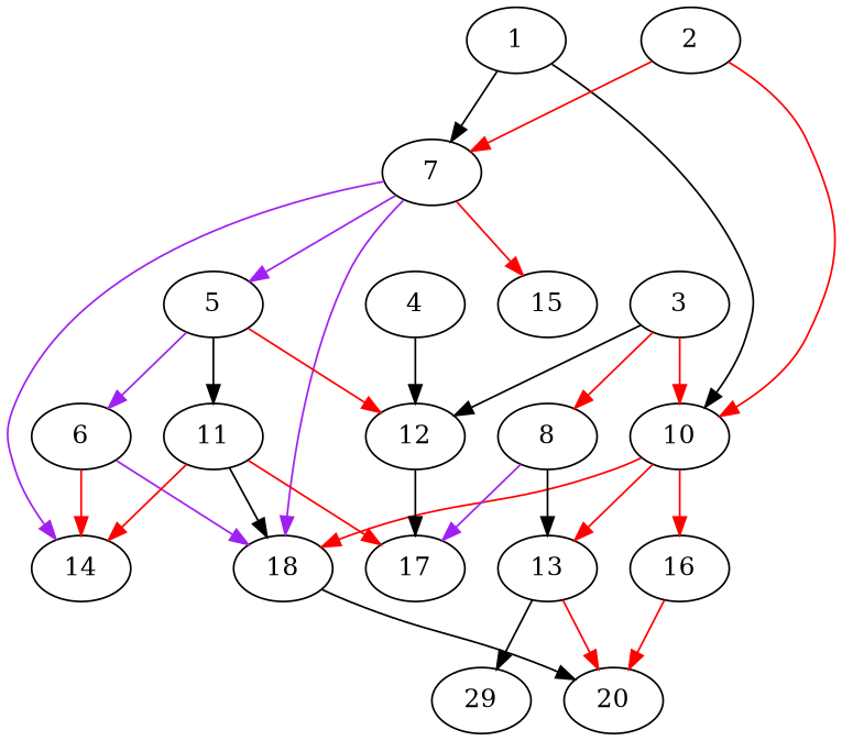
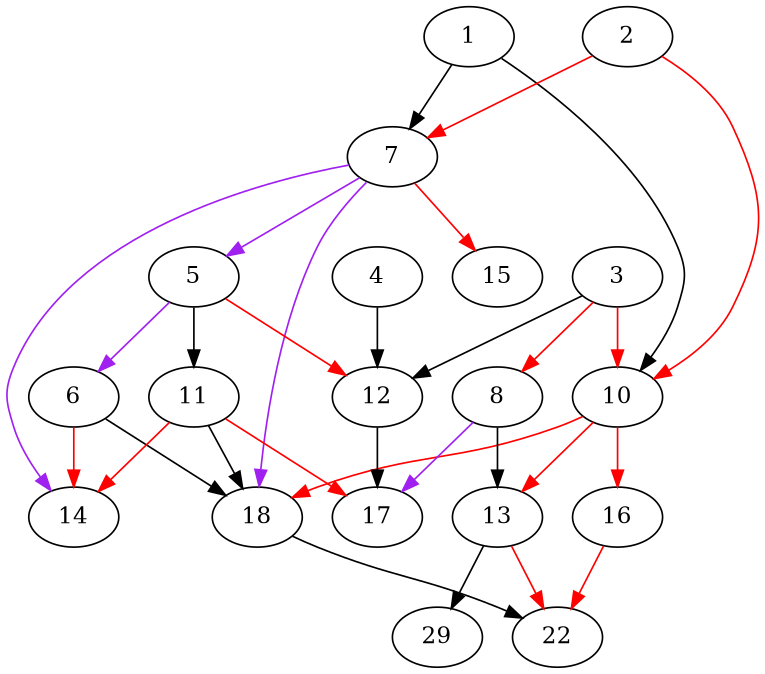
  digraph {
    node [alpha=0.10]
    edge [color=red]
    1 [alpha=0.13 expect_size=48610304]
    7 [expect_size=48627712]
    10 [alpha=0.15 expect_size=19478528]
    14 [alpha=0.07 expect_size=15306752]
    18 [alpha=0.05 expect_size=39961600]
    15 [alpha=0.15 expect_size=5927936]
    5 [alpha=0.02 expect_size=25974784]
    13 [alpha=0.08 expect_size=39628800]
    16 [alpha=0.12 expect_size=9781248]
-   20 [alpha=0.06 expect_size=21778432]
+   20 [alpha=0.06 expect_size=21778432 label=22]
    n11 [alpha=0.19 expect_size=15298560 label=29]
    2 [alpha=0.15 expect_size=51166208]
    3 [expect_size=42619904]
    8 [expect_size=19915776]
    12 [alpha=0.18 expect_size=51310592]
    17 [alpha=0.18 expect_size=17052672]
    4 [alpha=0.16 expect_size=10846208]
    6 [alpha=0.03 expect_size=43325440]
    11 [alpha=0.18 expect_size=20811776]
    1 -> 7 [color=black]
    1 -> 10 [color=black]
    7 -> 14 [color=purple]
    7 -> 18 [color=purple]
    7 -> 15
    7 -> 5 [color=purple]
    10 -> 18
    10 -> 13
    10 -> 16
    18 -> 20 [color=black]
    5 -> 12
    5 -> 6 [color=purple]
    5 -> 11 [color=black]
    13 -> 20
    13 -> n11 [color=black]
    16 -> 20
    2 -> 7
    2 -> 10
    3 -> 10
    3 -> 8
    3 -> 12 [color=black]
    8 -> 13 [color=black]
    8 -> 17 [color=purple]
    12 -> 17 [color=black]
    4 -> 12 [color=black]
    6 -> 14
-   6 -> 18 [color=purple]
+   6 -> 18 [color=black]
    11 -> 14
    11 -> 18 [color=black]
    11 -> 17
  }
